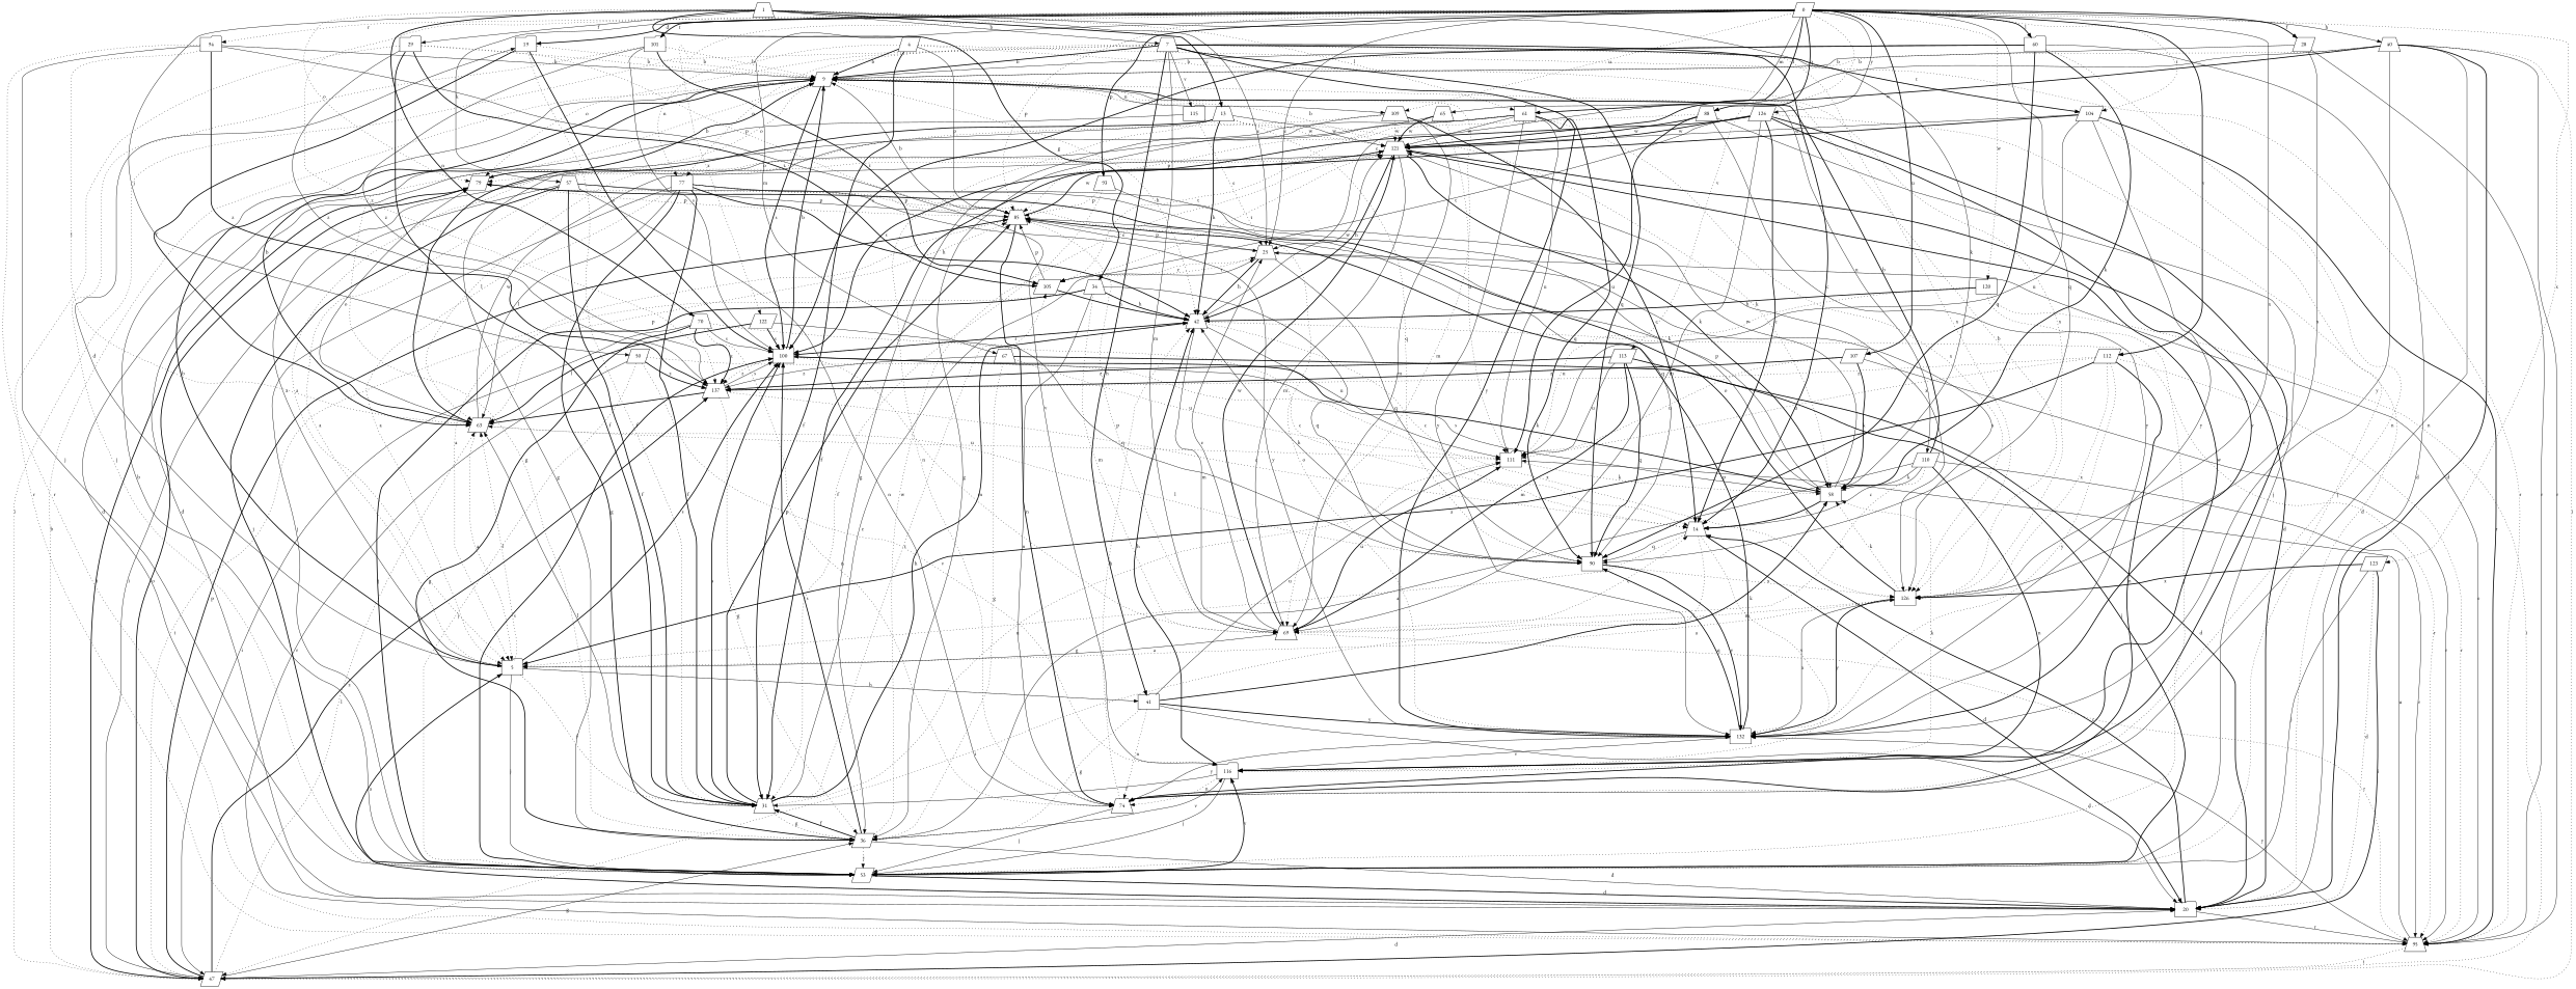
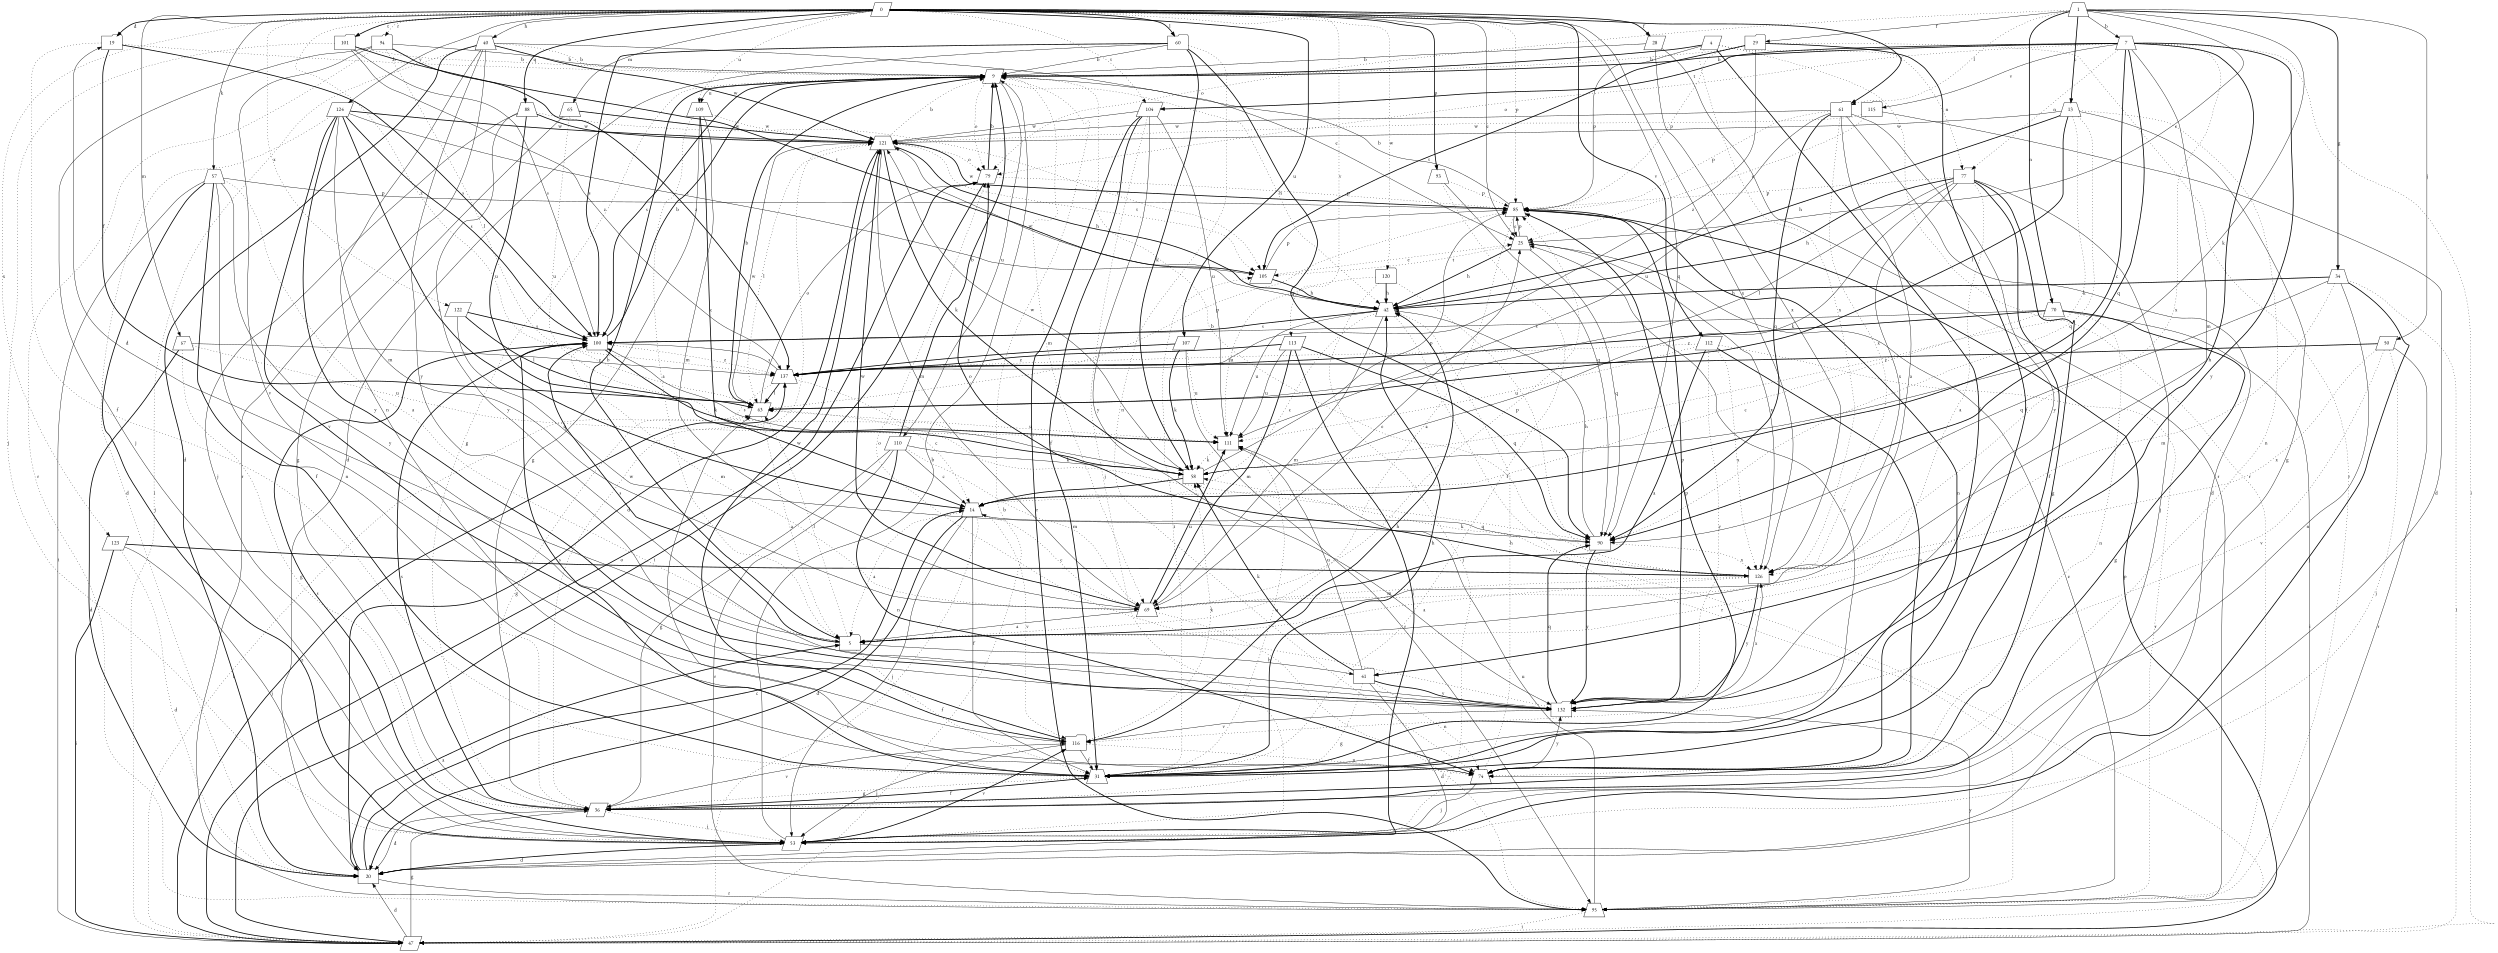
  strict digraph {
    fontname="EB Garamond"
    node [fontname="EB Garamond" shape=trapezium]
    edge [fontname="EB Garamond" style=dotted]
    0 [shape=parallelogram]
    19 [shape=folder]
    25
    28 [shape=parallelogram]
    40
    57
    60 [shape=folder]
    61 [shape=folder]
    65
    67
    n11 [label=93]
    85
    88
    90 [shape=folder]
    94 [shape=folder]
    101 [shape=folder]
    104 [shape=parallelogram]
    107 [shape=parallelogram]
    109
    112 [shape=parallelogram]
    113 [shape=parallelogram]
    120 [shape=folder]
    122 [shape=parallelogram]
    123 [shape=parallelogram]
    126 [shape=folder]
    n26 [label=124 shape=parallelogram]
    137
    9 [shape=parallelogram]
    31
    63 [shape=parallelogram]
    100 [shape=folder]
    42
    105 [shape=parallelogram]
    95
    47 [shape=parallelogram]
    132 [shape=folder]
    74
    121
    20 [shape=folder]
    5 [shape=folder]
    53 [shape=parallelogram]
    58 [shape=folder]
    111 [shape=folder]
    36 [shape=parallelogram]
    116 [shape=folder]
    14
    69
    79 [shape=parallelogram]
    1
    7
    13
    29 [shape=folder]
    34
    50 [shape=parallelogram]
    70
    n56 [label=77 shape=folder]
    41 [shape=folder]
    115 [shape=folder]
    4 [shape=parallelogram]
    110 [shape=parallelogram]
    0 -> 19 [label=d style=bold]
    0 -> 25 [label=e style=solid]
    0 -> 28 [label=f style=bold]
    0 -> 40 [label=h style=solid]
    0 -> 57 [label=k style=solid]
    0 -> 60 [label=l style=bold]
    0 -> 61 [label=l style=bold]
    0 -> 65 [label=m style=solid]
    0 -> 67 [label=m style=solid]
    0 -> n11 [label=p style=bold]
    0 -> 85 [label=p]
    0 -> 88 [label=q style=bold]
    0 -> 90 [label=q style=solid]
    0 -> 94 [label=r]
    0 -> 101 [label=t style=bold]
    0 -> 104 [label=t]
    0 -> 107 [label=u style=bold]
    0 -> 109 [label=u]
    0 -> 112 [label=v style=bold]
    0 -> 113 [label=v]
    0 -> 120 [label=w]
    0 -> 122 [label=x]
    0 -> 123 [label=x]
    0 -> 126 [label=x style=solid]
    0 -> n26 [label=y style=solid]
    0 -> 137 [label=z]
    19 -> 9 [label=b]
    19 -> 31 [label=f]
    19 -> 63 [label=f style=bold]
    19 -> 100 [label=s style=bold]
    25 -> 85 [label=p style=solid]
    25 -> 90 [label=q style=solid]
    25 -> 126 [label=x style=solid]
    25 -> 42 [label=h style=bold]
    25 -> 105 [label=t]
    28 -> 126 [label=x style=solid]
    28 -> 9 [label=b style=solid]
    28 -> 95 [label=r style=solid]
    40 -> 25 [label=e style=solid]
    40 -> 9 [label=b]
    40 -> 95 [label=r style=solid]
    40 -> 47 [label=i]
    40 -> 132 [label=y style=solid]
    40 -> 74 [label=n style=solid]
    40 -> 121 [label=w style=bold]
    40 -> 20 [label=d style=bold]
    57 -> 85 [label=p style=solid]
    57 -> 31 [label=f style=bold]
    57 -> 47 [label=i style=solid]
    57 -> 132 [label=y style=solid]
    57 -> 74 [label=n style=solid]
    57 -> 5 [label=a]
    57 -> 53 [label=j style=bold]
    60 -> 90 [label=q style=bold]
    60 -> 9 [label=b style=solid]
    60 -> 100 [label=s style=bold]
    60 -> 74 [label=n]
    60 -> 20 [label=d style=solid]
    60 -> 58 [label=k style=bold]
    61 -> 85 [label=p]
    61 -> 90 [label=q style=bold]
    61 -> 126 [label=x]
    61 -> 132 [label=y style=solid]
    61 -> 121 [label=w style=solid]
    61 -> 20 [label=d style=solid]
    61 -> 5 [label=a style=solid]
    61 -> 111 [label=u style=solid]
    65 -> 121 [label=w style=bold]
    65 -> 111 [label=u]
    65 -> 36 [label=g style=solid]
    67 -> 137 [label=z style=solid]
    67 -> 20 [label=d style=bold]
    67 -> 111 [label=u]
    67 -> 36 [label=g]
    n11 -> 85 [label=p]
    n11 -> 90 [label=q style=solid]
    n11 -> 31 [label=f]
    85 -> 25 [label=e style=solid]
    85 -> 9 [label=b style=solid]
    85 -> 74 [label=n style=bold]
    85 -> 121 [label=w style=bold]
    85 -> 5 [label=a]
    88 -> 105 [label=t]
    88 -> 132 [label=y style=solid]
    88 -> 121 [label=w style=bold]
    88 -> 53 [label=j style=solid]
    88 -> 111 [label=u style=bold]
    90 -> 126 [label=x]
    90 -> 63 [label=l]
    90 -> 42 [label=h style=solid]
    90 -> 132 [label=y style=bold]
    94 -> 137 [label=z style=bold]
    94 -> 9 [label=b style=solid]
    94 -> 63 [label=l]
    94 -> 95 [label=r]
    94 -> 53 [label=j style=solid]
    94 -> 116 [label=v style=solid]
    101 -> 137 [label=z style=solid]
    101 -> 9 [label=b]
    101 -> 100 [label=s style=solid]
    101 -> 105 [label=t style=bold]
    101 -> 53 [label=j]
    104 -> 31 [label=f style=bold]
    104 -> 95 [label=r style=bold]
    104 -> 132 [label=y style=solid]
    104 -> 121 [label=w style=solid]
    104 -> 53 [label=j]
    104 -> 111 [label=u style=solid]
    107 -> 137 [label=z style=bold]
    107 -> 95 [label=r style=solid]
    107 -> 58 [label=k style=bold]
    107 -> 111 [label=u]
    109 -> 121 [label=w]
    109 -> 5 [label=a]
    109 -> 36 [label=g style=solid]
    109 -> 14 [label=c style=bold]
    109 -> 69 [label=m style=solid]
    112 -> 126 [label=x]
    112 -> 137 [label=z]
    112 -> 95 [label=r]
    112 -> 132 [label=y]
    112 -> 74 [label=n style=bold]
    112 -> 5 [label=a style=bold]
    112 -> 111 [label=u]
    113 -> 90 [label=q style=bold]
    113 -> 137 [label=z style=bold]
    113 -> 53 [label=j style=bold]
    113 -> 111 [label=u style=solid]
    113 -> 69 [label=m style=bold]
    120 -> 42 [label=h style=bold]
    120 -> 47 [label=i]
    120 -> 53 [label=j]
    120 -> 111 [label=u]
    122 -> 90 [label=q style=solid]
    122 -> 63 [label=l style=bold]
    122 -> 100 [label=s style=bold]
    123 -> 126 [label=x style=bold]
    123 -> 47 [label=i style=bold]
    123 -> 20 [label=d]
    123 -> 53 [label=j style=solid]
    126 -> 9 [label=b]
    126 -> 132 [label=y style=bold]
    126 -> 5 [label=a]
    126 -> 58 [label=k]
    126 -> 69 [label=m]
    126 -> 79 [label=o style=bold]
    n26 -> 100 [label=s style=bold]
    n26 -> 105 [label=t style=solid]
    n26 -> 132 [label=y style=bold]
    n26 -> 121 [label=w style=bold]
    n26 -> 20 [label=d]
    n26 -> 116 [label=v style=bold]
    n26 -> 14 [label=c style=bold]
    n26 -> 69 [label=m style=solid]
    137 -> 63 [label=l style=bold]
    137 -> 100 [label=s style=solid]
    137 -> 36 [label=g]
    137 -> 14 [label=c]
    9 -> 109 [label=u style=solid]
    9 -> 100 [label=s style=bold]
    9 -> 42 [label=h]
    9 -> 36 [label=g]
    9 -> 69 [label=m]
    9 -> 79 [label=o]
    9 -> 110 [label=u style=solid]
    31 -> 25 [label=e style=solid]
    31 -> 85 [label=p style=bold]
    31 -> 63 [label=l style=solid]
    31 -> 100 [label=s style=bold]
    31 -> 42 [label=h style=bold]
    31 -> 105 [label=t]
    31 -> 111 [label=u]
    31 -> 36 [label=g]
    63 -> 85 [label=p]
    63 -> 9 [label=b style=bold]
    63 -> 121 [label=w style=solid]
    63 -> 5 [label=a]
    63 -> 111 [label=u]
    63 -> 79 [label=o style=solid]
    100 -> 137 [label=z]
    100 -> 9 [label=b style=bold]
    100 -> 58 [label=k style=bold]
    100 -> 69 [label=m]
    42 -> 100 [label=s style=bold]
    42 -> 95 [label=r]
    42 -> 121 [label=w style=solid]
    42 -> 111 [label=u style=solid]
    42 -> 14 [label=c]
    42 -> 69 [label=m style=solid]
    105 -> 25 [label=e]
    105 -> 85 [label=p style=solid]
    105 -> 42 [label=h style=bold]
    95 -> 25 [label=e style=solid]
    95 -> 47 [label=i]
    95 -> 132 [label=y style=solid]
    95 -> 111 [label=u style=solid]
    47 -> 85 [label=p style=bold]
    47 -> 137 [label=z style=bold]
    47 -> 9 [label=b]
    47 -> 63 [label=l]
    47 -> 20 [label=d style=solid]
    47 -> 36 [label=g style=solid]
    47 -> 79 [label=o style=bold]
    132 -> 85 [label=p style=bold]
    132 -> 90 [label=q style=bold]
    132 -> 126 [label=x style=solid]
    132 -> 116 [label=v style=solid]
    132 -> 79 [label=o]
    74 -> 42 [label=h]
    74 -> 132 [label=y style=solid]
    74 -> 53 [label=j style=solid]
    121 -> 9 [label=b]
    121 -> 63 [label=l]
    121 -> 42 [label=h style=bold]
    121 -> 105 [label=t]
    121 -> 20 [label=d style=bold]
    121 -> 58 [label=k style=bold]
    121 -> 69 [label=m style=solid]
    121 -> 79 [label=o]
    20 -> 95 [label=r style=solid]
    20 -> 5 [label=a style=bold]
    20 -> 14 [label=c style=bold]
    5 -> 19 [label=d style=solid]
    5 -> 9 [label=b style=bold]
    5 -> 31 [label=f]
    5 -> 63 [label=l]
    5 -> 100 [label=s style=bold]
-   5 -> 53 [label=j style=solid]
+   14 -> 53 [label=j style=solid]
    5 -> 41 [label=h style=solid]
    53 -> 9 [label=b style=solid]
    53 -> 100 [label=s style=bold]
    53 -> 20 [label=d style=bold]
    53 -> 116 [label=v style=bold]
    58 -> 85 [label=p style=solid]
    58 -> 100 [label=s style=solid]
    58 -> 121 [label=w style=solid]
    58 -> 14 [label=c style=bold]
    111 -> 58 [label=k]
    36 -> 31 [label=f style=bold]
    36 -> 100 [label=s style=bold]
    36 -> 121 [label=w]
    36 -> 20 [label=d style=solid]
    36 -> 53 [label=j]
    36 -> 116 [label=v style=solid]
    116 -> 31 [label=f style=solid]
    116 -> 42 [label=h style=bold]
    116 -> 74 [label=n]
    116 -> 121 [label=w style=bold]
    116 -> 53 [label=j style=solid]
    116 -> 58 [label=k]
    14 -> 90 [label=q style=solid]
+   14 -> 31 [label=f style=solid]
    14 -> 47 [label=i]
    14 -> 20 [label=d style=bold]
    14 -> 5 [label=a]
    14 -> 116 [label=v]
    69 -> 25 [label=e style=solid]
    69 -> 85 [label=p]
    69 -> 95 [label=r]
    69 -> 121 [label=w style=bold]
    69 -> 5 [label=a style=solid]
    69 -> 111 [label=u style=bold]
    69 -> 14 [label=c]
    79 -> 85 [label=p]
    79 -> 9 [label=b style=bold]
    79 -> 47 [label=i style=bold]
    1 -> 25 [label=e style=solid]
    1 -> 61 [label=l]
    1 -> 58 [label=k style=solid]
    1 -> 79 [label=o]
    1 -> 7 [label=b style=solid]
    1 -> 13 [label=c style=bold]
    1 -> 29 [label=f style=solid]
    1 -> 34 [label=g style=bold]
    1 -> 50 [label=j style=solid]
    1 -> 70 [label=n style=bold]
    7 -> 90 [label=q style=bold]
    7 -> 104 [label=t style=bold]
    7 -> 126 [label=x]
    7 -> 9 [label=b style=bold]
    7 -> 47 [label=i]
    7 -> 132 [label=y style=bold]
    7 -> 14 [label=c style=bold]
    7 -> 69 [label=m style=solid]
    7 -> 79 [label=o]
    7 -> n56 [label=n]
    7 -> 41 [label=h style=bold]
    7 -> 115 [label=v style=solid]
    13 -> 90 [label=q]
    13 -> 63 [label=l style=bold]
    13 -> 42 [label=h style=bold]
    13 -> 74 [label=n]
    13 -> 121 [label=w style=solid]
    13 -> 58 [label=k]
    13 -> 36 [label=g style=solid]
    29 -> 85 [label=p]
    29 -> 137 [label=z style=solid]
    29 -> 9 [label=b]
    29 -> 31 [label=f style=bold]
    29 -> 105 [label=t style=bold]
    29 -> 95 [label=r]
    34 -> 90 [label=q style=solid]
    34 -> 42 [label=h style=bold]
    34 -> 47 [label=i]
    34 -> 74 [label=n style=solid]
    34 -> 53 [label=j style=bold]
    34 -> 69 [label=m]
    50 -> 126 [label=x]
    50 -> 137 [label=z style=bold]
    50 -> 95 [label=r style=solid]
    50 -> 53 [label=j]
    50 -> 116 [label=v]
    70 -> 137 [label=z style=bold]
    70 -> 100 [label=s style=solid]
    70 -> 47 [label=i style=solid]
    70 -> 74 [label=n]
    70 -> 36 [label=g style=bold]
    70 -> 14 [label=c]
    n56 -> 85 [label=p]
    n56 -> 126 [label=x style=solid]
    n56 -> 31 [label=f style=bold]
    n56 -> 63 [label=l style=solid]
    n56 -> 42 [label=h style=bold]
    n56 -> 5 [label=a]
    n56 -> 53 [label=j style=solid]
    n56 -> 58 [label=k style=solid]
    n56 -> 36 [label=g style=bold]
    41 -> 132 [label=y style=bold]
    41 -> 74 [label=n]
    41 -> 20 [label=d style=solid]
    41 -> 58 [label=k style=bold]
    41 -> 111 [label=u style=solid]
    41 -> 36 [label=g]
    115 -> 25 [label=e]
    115 -> 121 [label=w]
    115 -> 20 [label=d style=solid]
    4 -> 85 [label=p style=solid]
    4 -> 126 [label=x]
    4 -> 9 [label=b style=bold]
    4 -> 31 [label=f style=bold]
    4 -> 95 [label=r]
    4 -> n56 [label=n]
    110 -> 9 [label=b style=bold]
    110 -> 95 [label=r style=solid]
    110 -> 74 [label=n style=bold]
    110 -> 58 [label=k style=solid]
    110 -> 36 [label=g style=solid]
    110 -> 14 [label=c style=solid]
    110 -> 69 [label=m]
  }
